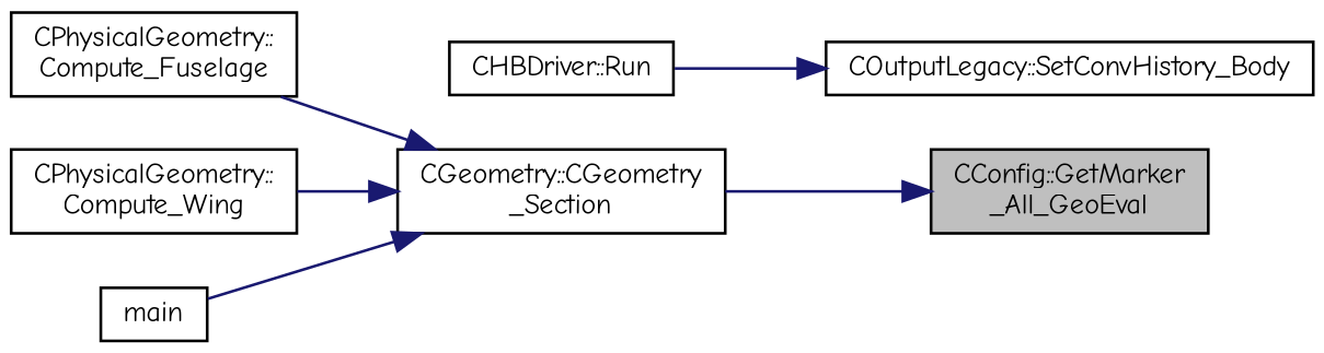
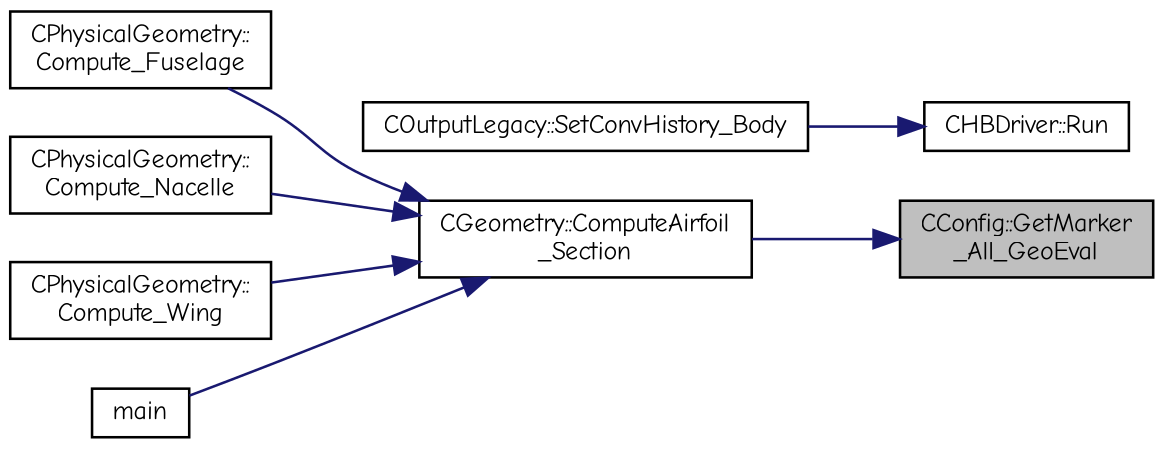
  digraph {
    fontname="Comic Neue"
    rankdir=RL
    node [color=black fillcolor=white fontname="Comic Neue" fontsize=10 shape=record style=filled]
    edge [color=midnightblue dir=back fontname="Comic Neue" fontsize=10 labelfontname=Helvetica labelfontsize=10 style=solid]
    n1 [fillcolor=grey75 fontcolor=black height=0.2 label="CConfig::GetMarker\l_All_GeoEval" width=0.4]
-   n2 [height=0.2 label="CGeometry::CGeometry\l_Section" width=0.4]
+   n2 [height=0.2 label="CGeometry::ComputeAirfoil\l_Section" width=0.4]
    n3 [height=0.2 label="CPhysicalGeometry::\lCompute_Fuselage" width=0.4]
+   n4 [height=0.2 label="CPhysicalGeometry::\lCompute_Nacelle" width=0.4]
    n5 [height=0.2 label="CPhysicalGeometry::\lCompute_Wing" width=0.4]
    n6 [height=0.2 label=main width=0.4]
    n7 [height=0.2 label="COutputLegacy::SetConvHistory_Body" width=0.4]
    n8 [height=0.2 label="CHBDriver::Run" width=0.4]
    n1 -> n2
    n2 -> n3
+   n2 -> n4
    n2 -> n5
    n2 -> n6
-   n7 -> n8
+   n8 -> n7
  }
